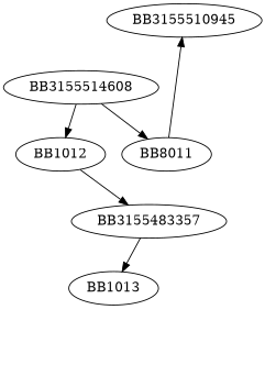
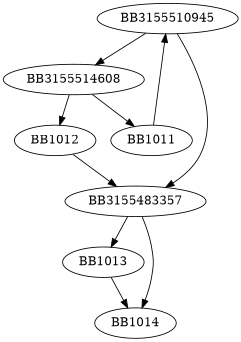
  digraph {
    BB3155510945
    BB3155514608
    BB3155483357
-   BB1011 [label=BB8011]
+   BB1011
    BB1012
    BB1013
+   BB1014
+   BB3155510945 -> BB3155514608
+   BB3155510945 -> BB3155483357
    BB3155514608 -> BB1011
    BB3155514608 -> BB1012
    BB3155483357 -> BB1013
+   BB3155483357 -> BB1014
    BB1011 -> BB3155510945
    BB1012 -> BB3155483357
+   BB1013 -> BB1014
  }
